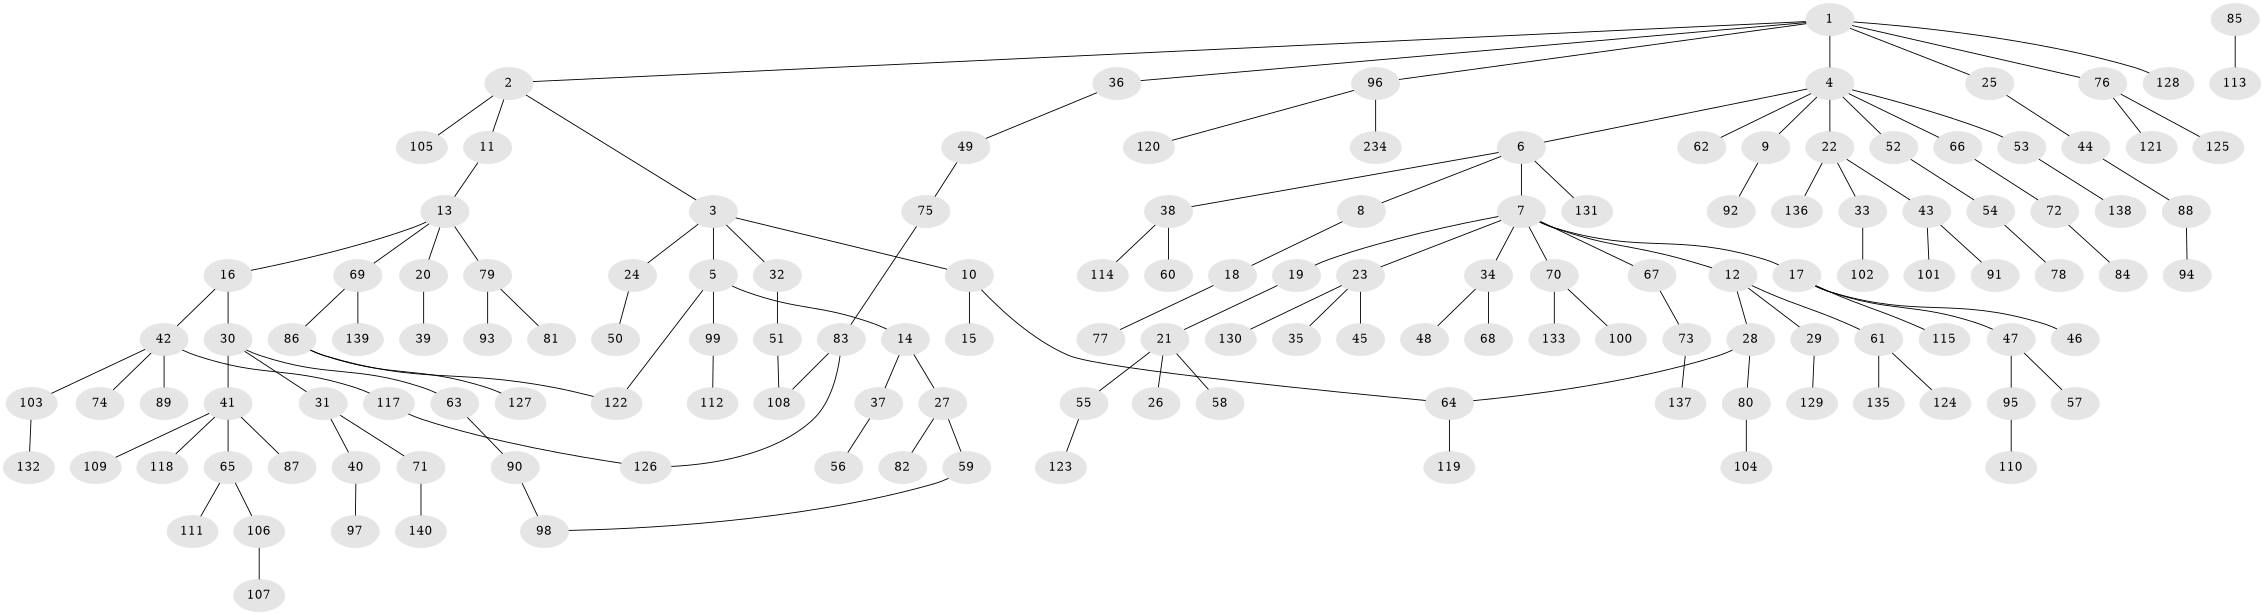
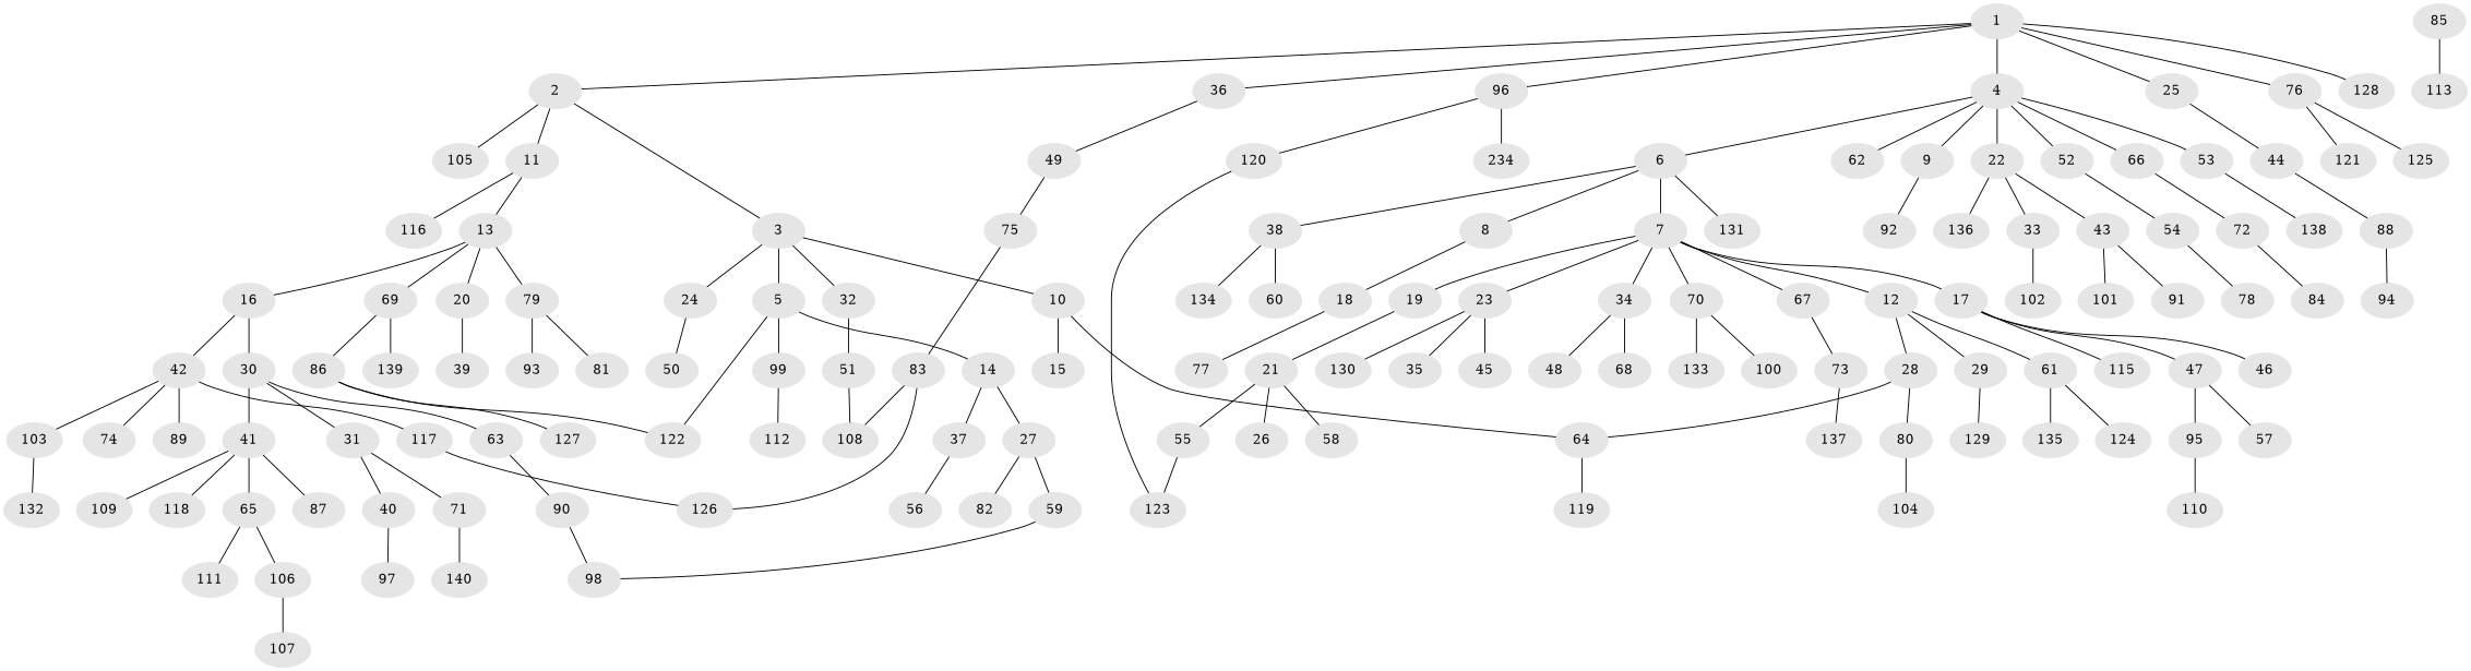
  graph {
    node [color=gray90 style=filled]
    1
    2
    4
    25
    36
    76
    96
    128
    3
    11
    105
    6
    9
    22
    52
    53
    62
    66
    44
    49
    121
    125
    120
    n24 [label=234]
    5
    10
    24
    32
    13
+   116
    14
    99
    122
    15
    64
    50
    51
    7
    8
    38
    131
    92
    33
    43
    136
    54
    138
    72
    27
    37
    112
    12
    17
    19
    23
    34
    67
    70
    18
    60
-   114
+   114 [label=134]
    28
    29
    61
    46
    47
    115
    21
    35
    45
    130
    48
    68
    73
    100
    133
    77
    119
    16
    20
    69
    79
    80
    129
    124
    135
    30
    42
    39
    86
    139
    81
    93
    59
    82
    56
    31
    41
    63
    74
    89
    103
    117
    57
    95
    26
    55
    58
    123
    102
    91
    101
    88
    98
    104
    40
    71
    65
    87
    109
    118
    90
    97
    140
    108
    75
    106
    111
    132
    126
    94
    110
    83
    78
    85
    113
    107
    84
    137
    127
    1 -- 2
    1 -- 4
    1 -- 25
    1 -- 36
    1 -- 76
    1 -- 96
    1 -- 128
    2 -- 3
    2 -- 11
    2 -- 105
    4 -- 6
    4 -- 9
    4 -- 22
    4 -- 52
    4 -- 53
    4 -- 62
    4 -- 66
    25 -- 44
    36 -- 49
    76 -- 121
    76 -- 125
    96 -- 120
    96 -- n24
    3 -- 5
    3 -- 10
    3 -- 24
    3 -- 32
    11 -- 13
+   11 -- 116
    6 -- 7
    6 -- 8
    6 -- 38
    6 -- 131
    9 -- 92
    22 -- 33
    22 -- 43
    22 -- 136
    52 -- 54
    53 -- 138
    66 -- 72
    44 -- 88
    49 -- 75
+   120 -- 123
    5 -- 14
    5 -- 99
    5 -- 122
    10 -- 15
    10 -- 64
    24 -- 50
    32 -- 51
    13 -- 16
    13 -- 20
    13 -- 69
    13 -- 79
    14 -- 27
    14 -- 37
    99 -- 112
    64 -- 119
    51 -- 108
    7 -- 12
    7 -- 17
    7 -- 19
    7 -- 23
    7 -- 34
    7 -- 67
    7 -- 70
    8 -- 18
    38 -- 60
    38 -- 114
    33 -- 102
    43 -- 91
    43 -- 101
    54 -- 78
    72 -- 84
    27 -- 59
    27 -- 82
    37 -- 56
    12 -- 28
    12 -- 29
    12 -- 61
    17 -- 46
    17 -- 47
    17 -- 115
    19 -- 21
    23 -- 35
    23 -- 45
    23 -- 130
    34 -- 48
    34 -- 68
    67 -- 73
    70 -- 100
    70 -- 133
    18 -- 77
    28 -- 64
    28 -- 80
    29 -- 129
    61 -- 124
    61 -- 135
    47 -- 57
    47 -- 95
    21 -- 26
    21 -- 55
    21 -- 58
    73 -- 137
    16 -- 30
    16 -- 42
    20 -- 39
    69 -- 86
    69 -- 139
    79 -- 81
    79 -- 93
    80 -- 104
    30 -- 31
    30 -- 41
    30 -- 63
    42 -- 74
    42 -- 89
    42 -- 103
    42 -- 117
    86 -- 122
    86 -- 127
    59 -- 98
    31 -- 40
    31 -- 71
    41 -- 65
    41 -- 87
    41 -- 109
    41 -- 118
    63 -- 90
    103 -- 132
    117 -- 126
    95 -- 110
    55 -- 123
    88 -- 94
    40 -- 97
    71 -- 140
    65 -- 106
    65 -- 111
    90 -- 98
    75 -- 83
    106 -- 107
    83 -- 108
    83 -- 126
    85 -- 113
  }
